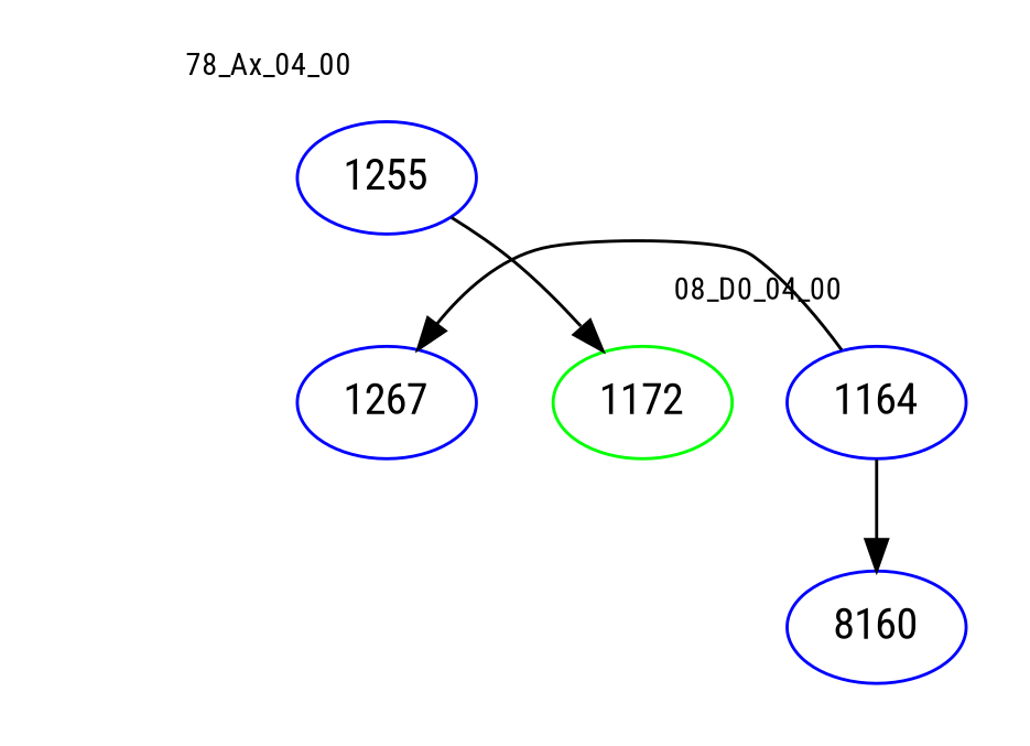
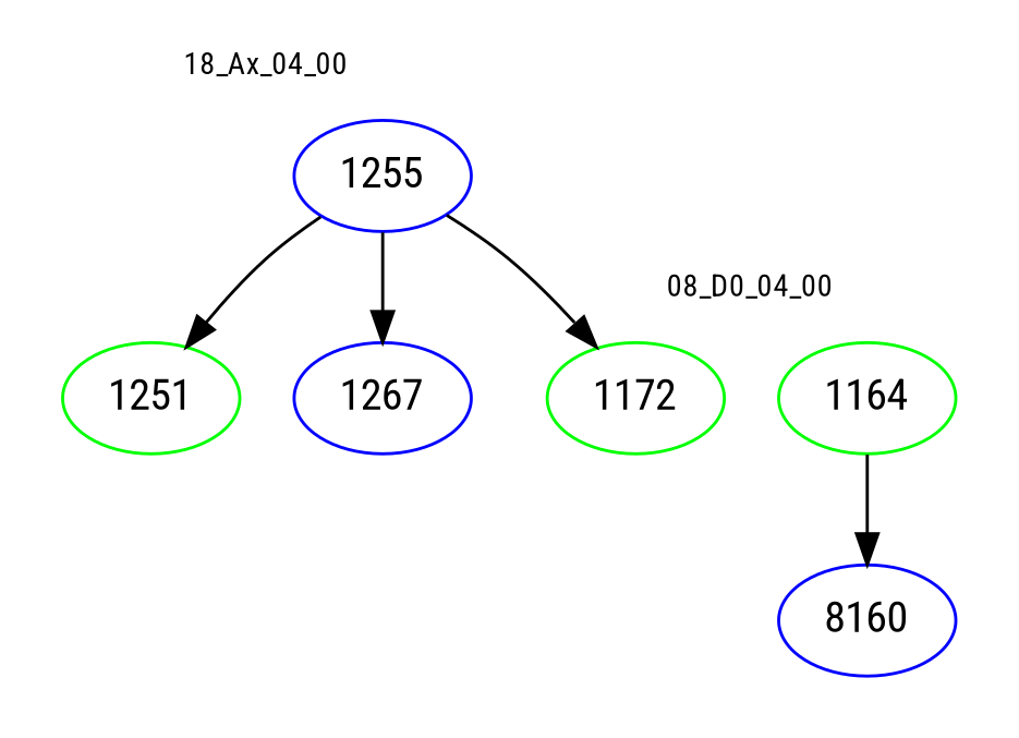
  digraph {
    fontname="Roboto Condensed"
    node [color=blue fontname="Roboto Condensed"]
    edge [color=black fontname="Roboto Condensed"]
    n1 [label=1255]
+   n2 [color=green label=1251]
    n3 [label=1267]
-   n4 [label=1164]
+   n4 [color=green label=1164]
    n5 [label=8160]
    n6 [color=green label=1172]
    subgraph cluster_1 {
      color=white
      fontsize=10
-     label="78_Ax_04_00"
+     label="18_Ax_04_00"
      n1
+     n2
      n3
    }
    subgraph cluster_2 {
      color=white
      fontsize=10
      label="08_D0_04_00"
      n4
      n5
      n6
    }
-   n4 -> n3
+   n1 -> n2
+   n1 -> n3
    n1 -> n6
    n4 -> n5
  }
